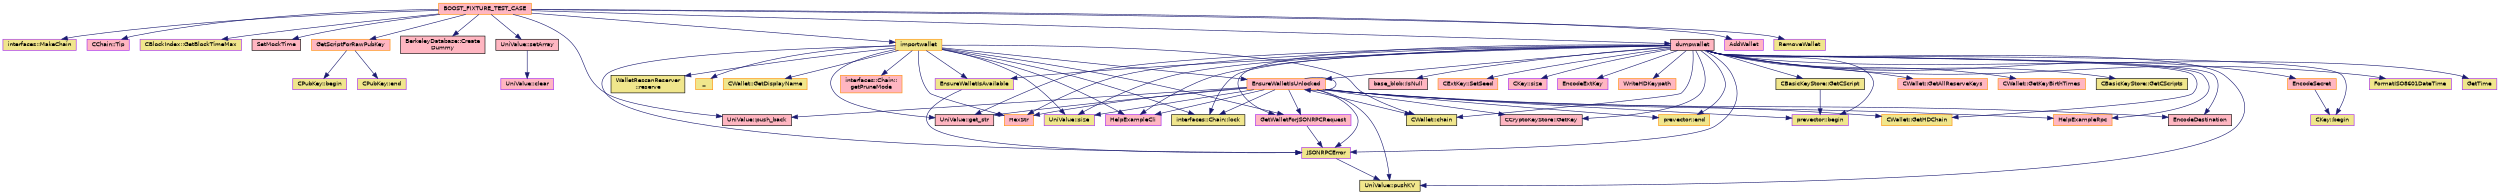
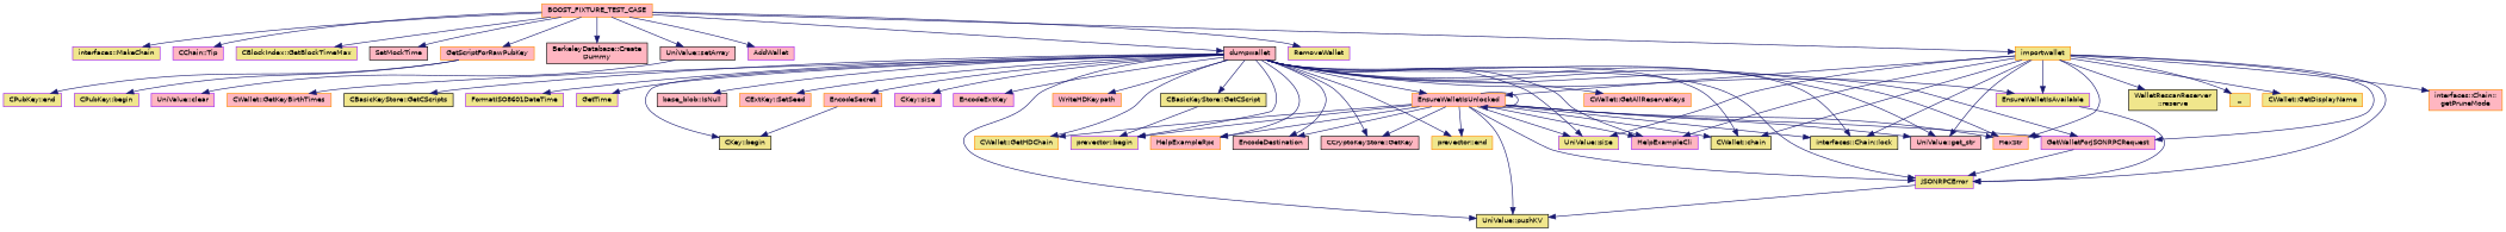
  digraph {
    rankdir=TB
    node [color=purple fillcolor=lightpink fontname=Helvetica fontsize=10 shape=record style=filled]
    edge [color=midnightblue fontname=Helvetica fontsize=10 labelfontname=Helvetica labelfontsize=10 style=solid]
    n1 [color=darkorange fontcolor=black height=0.2 label=BOOST_FIXTURE_TEST_CASE width=0.4]
    n2 [fillcolor=khaki height=0.2 label="interfaces::MakeChain" width=0.4]
    n3 [height=0.2 label="CChain::Tip" width=0.4]
    n4 [fillcolor=khaki height=0.2 label="CBlockIndex::GetBlockTimeMax" width=0.4]
    n5 [color=black height=0.2 label=SetMockTime width=0.4]
    n6 [color=darkorange height=0.2 label=GetScriptForRawPubKey width=0.4]
    n7 [color=black height=0.2 label="BerkeleyDatabase::Create\lDummy" width=0.4]
    n8 [color=black height=0.2 label="UniValue::setArray" width=0.4]
-   n9 [color=black height=0.2 label="UniValue::push_back" width=0.4]
    n10 [height=0.2 label=AddWallet width=0.4]
    n11 [color=black height=0.2 label=dumpwallet width=0.4]
    n12 [fillcolor=khaki height=0.2 label=RemoveWallet width=0.4]
    n13 [color=darkorange fillcolor=khaki height=0.2 label=importwallet width=0.4]
    n14 [fillcolor=khaki height=0.2 label="CPubKey::begin" width=0.4]
    n15 [fillcolor=khaki height=0.2 label="CPubKey::end" width=0.4]
    n16 [height=0.2 label="UniValue::clear" width=0.4]
    n17 [height=0.2 label=GetWalletForJSONRPCRequest width=0.4]
    n18 [fillcolor=khaki height=0.2 label=JSONRPCError width=0.4]
    n19 [color=black fillcolor=khaki height=0.2 label="UniValue::pushKV" width=0.4]
    n20 [fillcolor=khaki height=0.2 label=EnsureWalletIsAvailable width=0.4]
    n21 [fillcolor=khaki height=0.2 label="UniValue::size" width=0.4]
    n22 [height=0.2 label=HelpExampleCli width=0.4]
    n23 [color=darkorange height=0.2 label=HelpExampleRpc width=0.4]
    n24 [color=black fillcolor=khaki height=0.2 label="CWallet::chain" width=0.4]
    n25 [color=black fillcolor=khaki height=0.2 label="interfaces::Chain::lock" width=0.4]
    n26 [color=darkorange height=0.2 label=EnsureWalletIsUnlocked width=0.4]
    n27 [color=black height=0.2 label="UniValue::get_str" width=0.4]
    n28 [color=black height=0.2 label=EncodeDestination width=0.4]
    n29 [color=black height=0.2 label="CCryptoKeyStore::GetKey" width=0.4]
    n30 [color=darkorange height=0.2 label=HexStr width=0.4]
    n31 [fillcolor=khaki height=0.2 label="prevector::begin" width=0.4]
    n32 [color=darkorange fillcolor=khaki height=0.2 label="prevector::end" width=0.4]
    n33 [color=darkorange height=0.2 label="CWallet::GetAllReserveKeys" width=0.4]
    n34 [color=darkorange height=0.2 label="CWallet::GetKeyBirthTimes" width=0.4]
    n35 [color=black fillcolor=khaki height=0.2 label="CBasicKeyStore::GetCScripts" width=0.4]
    n36 [fillcolor=khaki height=0.2 label=FormatISO8601DateTime width=0.4]
    n37 [fillcolor=khaki height=0.2 label=GetTime width=0.4]
    n38 [color=darkorange fillcolor=khaki height=0.2 label="CWallet::GetHDChain" width=0.4]
    n39 [color=black height=0.2 label="base_blob::IsNull" width=0.4]
    n40 [color=darkorange height=0.2 label="CExtKey::SetSeed" width=0.4]
-   n41 [fillcolor=khaki height=0.2 label="CKey::begin" width=0.4]
+   n41 [color=black fillcolor=khaki height=0.2 label="CKey::begin" width=0.4]
    n42 [height=0.2 label="CKey::size" width=0.4]
    n43 [height=0.2 label=EncodeExtKey width=0.4]
    n44 [color=darkorange height=0.2 label=EncodeSecret width=0.4]
    n45 [color=darkorange height=0.2 label=WriteHDKeypath width=0.4]
    n46 [color=black fillcolor=khaki height=0.2 label="CBasicKeyStore::GetCScript" width=0.4]
    n47 [color=darkorange height=0.2 label="interfaces::Chain::\lgetPruneMode" width=0.4]
    n48 [color=black fillcolor=khaki height=0.2 label="WalletRescanReserver\l::reserve" width=0.4]
    n49 [color=darkorange fillcolor=khaki height=0.2 label=_ width=0.4]
    n50 [color=darkorange fillcolor=khaki height=0.2 label="CWallet::GetDisplayName" width=0.4]
    n1 -> n2
    n1 -> n3
    n1 -> n4
    n1 -> n5
    n1 -> n6
    n1 -> n7
    n1 -> n8
-   n1 -> n9
    n1 -> n10
    n1 -> n11
    n1 -> n12
    n1 -> n13
    n6 -> n14
    n6 -> n15
    n8 -> n16
    n11 -> n17
    n11 -> n18
    n11 -> n19
    n11 -> n20
    n11 -> n21
    n11 -> n22
    n11 -> n23
    n11 -> n24
    n11 -> n25
    n11 -> n26
    n11 -> n27
    n11 -> n28
    n11 -> n29
    n11 -> n30
    n11 -> n31
    n11 -> n32
    n11 -> n33
    n11 -> n34
    n11 -> n35
    n11 -> n36
    n11 -> n37
    n11 -> n38
    n11 -> n39
    n11 -> n40
    n11 -> n41
    n11 -> n42
    n11 -> n43
    n11 -> n44
    n11 -> n45
    n11 -> n46
    n13 -> n17
    n13 -> n18
    n13 -> n20
    n13 -> n21
    n13 -> n22
    n13 -> n24
    n13 -> n25
    n13 -> n26
    n13 -> n27
    n13 -> n30
    n13 -> n47
    n13 -> n48
    n13 -> n49
    n13 -> n50
    n17 -> n18
    n18 -> n19
    n20 -> n18
-   n26 -> n9
    n26 -> n17
    n26 -> n18
    n26 -> n19
    n26 -> n21
    n26 -> n22
    n26 -> n23
    n26 -> n24
    n26 -> n25
    n26 -> n26
    n26 -> n27
    n26 -> n28
    n26 -> n29
    n26 -> n30
    n26 -> n31
    n26 -> n32
    n26 -> n38
    n44 -> n41
    n46 -> n31
  }
